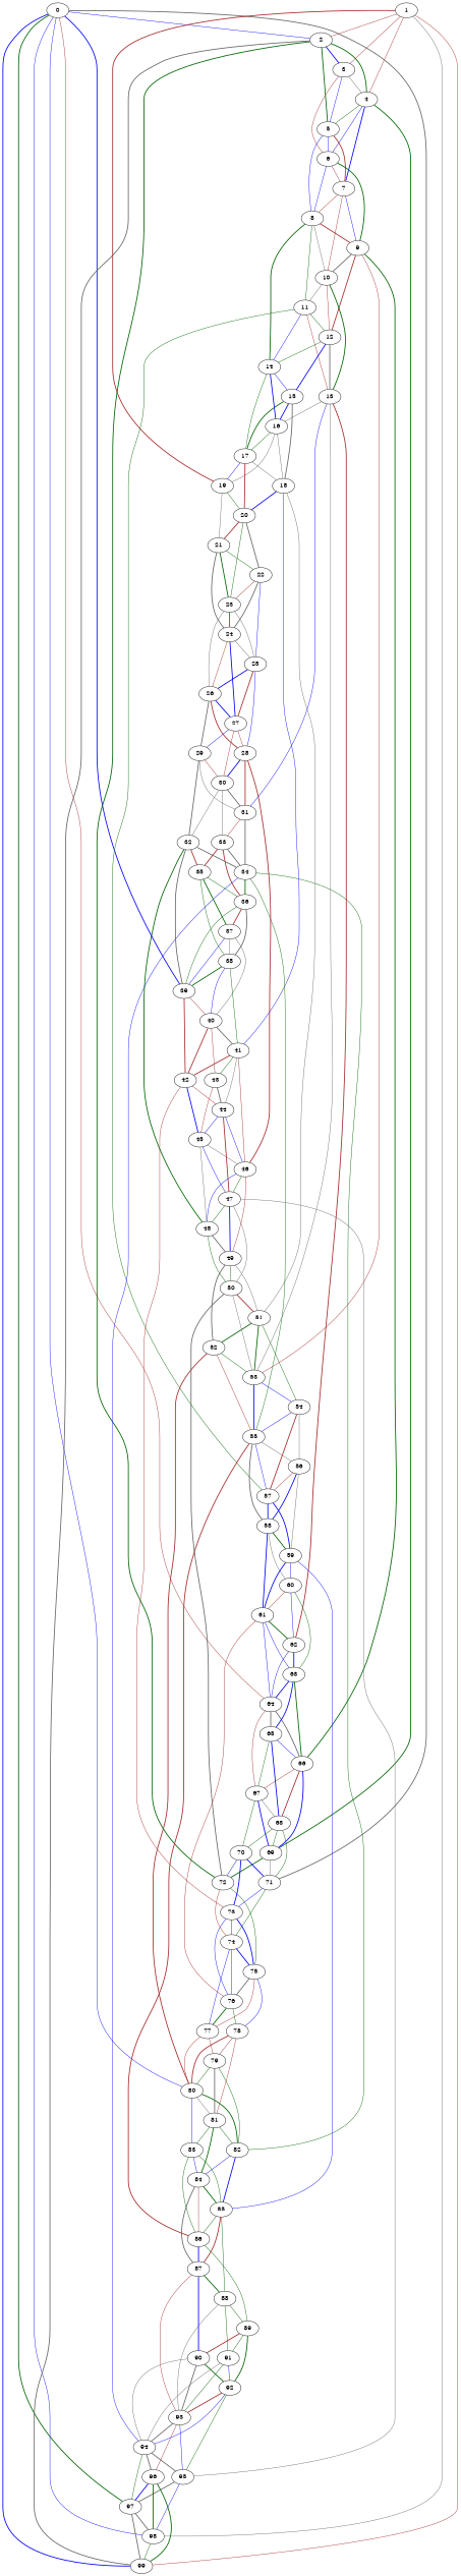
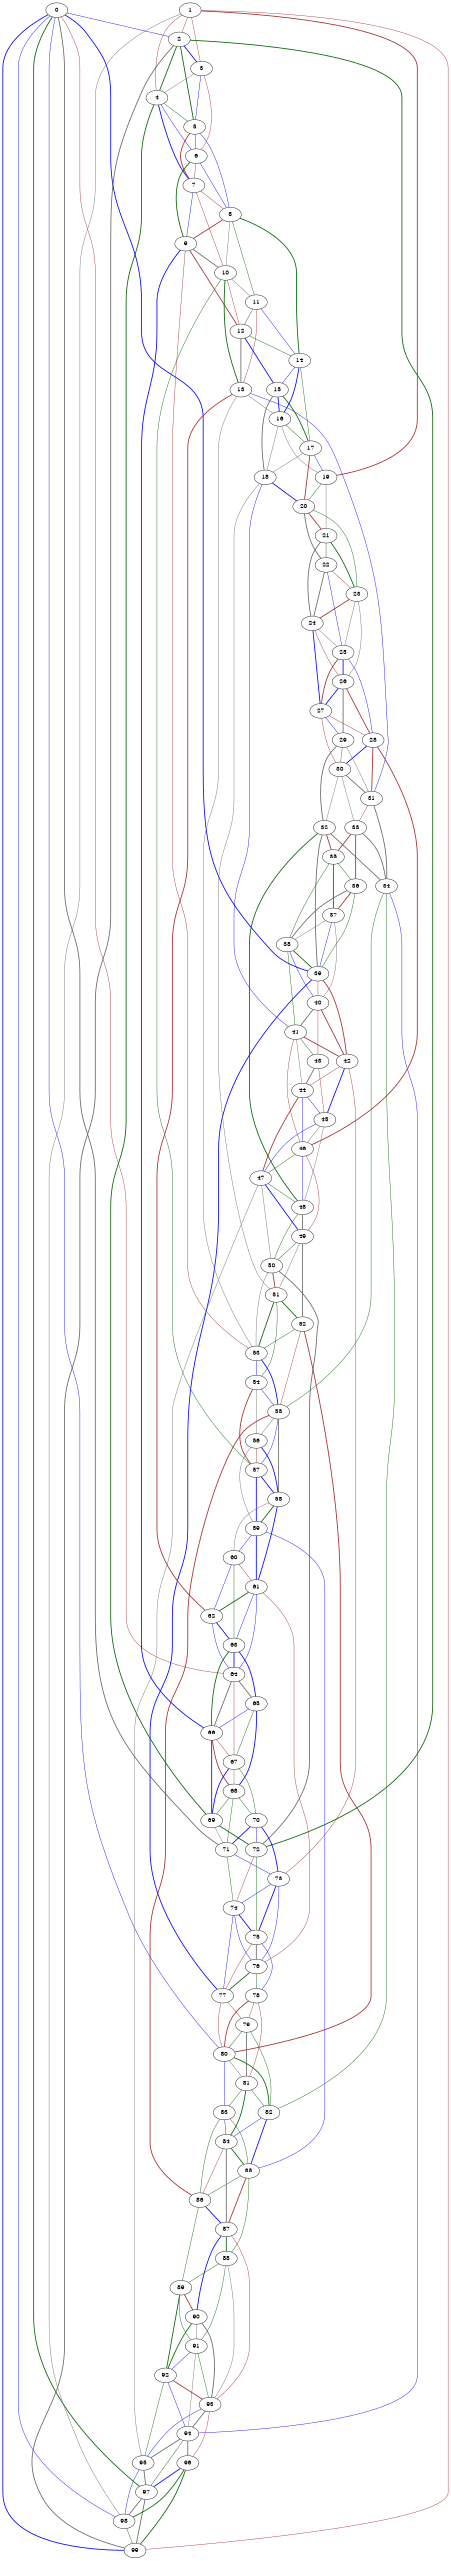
  strict graph {
    edge [color=blue is_available=True prob=1.0 style=solid]
    0
    2
    39
    64
    71
    80
    97
    98
    99
    3
    4
    5
    72
    40
    42
    77
    66
    65
    67
    73
    74
    82
    81
    83
    1
    19
    6
    7
    69
    20
    21
    8
    75
    9
    10
    11
    14
    12
    53
    13
    57
    16
    31
    62
    15
    55
    54
    68
    17
    58
    59
    18
    33
    34
    63
    41
    51
    22
    23
    46
    43
    44
    52
    24
    25
    26
    27
    28
    29
    30
    32
    48
    47
    49
    35
    36
    94
    37
    38
    50
    56
    86
    85
    84
    95
    96
    45
    79
    76
    60
    61
    87
    89
    88
    78
    70
    90
    93
    91
    92
    0 -- 2 [prob=0.783364299183]
    0 -- 39 [prob=0.694626908792 style=bold]
    0 -- 64 [color=brown]
    0 -- 71 [color=gray40 prob=0.712180075366 style=bold]
    0 -- 80 [prob=0.958632233409]
    0 -- 97 [color=darkgreen prob=0.0822527523669 style=bold]
    0 -- 98 [prob=0.370019408294]
    0 -- 99 [prob=0.631259254514 style=bold]
    2 -- 99 [color=gray40 prob=0.0248061840864 style=bold]
    2 -- 3 [prob=0.815543764604 style=bold]
    2 -- 4 [color=darkgreen prob=0.353336851688 style=bold]
    2 -- 5 [color=darkgreen prob=0.408065891173 style=bold]
    2 -- 72 [color=darkgreen prob=0.826213350876 style=bold]
    39 -- 40 [color=brown]
    39 -- 42 [color=brown prob=0.934000840669 style=bold]
+   39 -- 77 [prob=0.210650643364 style=bold]
    64 -- 66 [color=gray40 prob=0.974307704985 style=bold]
    64 -- 65 [color=gray40 prob=0.639023979196 style=bold]
    64 -- 67 [color=brown prob=0.565466811737]
    71 -- 73 [prob=0.489432916523]
    71 -- 74 [color=darkgreen prob=0.30116880265]
    80 -- 82 [color=darkgreen prob=0.253675145572 style=bold]
    80 -- 81 [color=gray40]
    80 -- 83 [prob=0.987205435083]
    97 -- 98 [color=gray40 prob=0.528539941657 style=bold]
    97 -- 99 [color=gray40 prob=0.308868964194 style=bold]
    98 -- 99 [color=darkgreen]
    3 -- 4 [color=gray40 prob=0.471221450093]
    3 -- 5 [prob=0.521341222206]
    3 -- 6 [color=brown]
    4 -- 5 [color=darkgreen prob=0.809378406847]
    4 -- 6 [prob=0.529883363829]
    4 -- 7 [prob=0.740784168103 style=bold]
    4 -- 69 [color=darkgreen prob=0.697617433952 style=bold]
    5 -- 6
    5 -- 7 [color=brown style=bold]
    5 -- 8
    72 -- 74 [color=brown prob=0.150624190614]
    72 -- 75 [color=darkgreen]
    40 -- 42 [color=brown prob=0.761641450485 style=bold]
    40 -- 41 [color=gray40 prob=0.222570024445 style=bold]
    40 -- 43 [color=brown prob=0.768788350475]
    42 -- 73 [color=brown prob=0.373993863785]
    42 -- 44 [color=brown prob=0.278458542305]
    42 -- 45 [prob=0.904286938529 style=bold]
    77 -- 80 [color=brown prob=0.192537386986]
    77 -- 79 [color=brown]
    66 -- 67 [color=brown]
    66 -- 69 [prob=0.665026702459 style=bold]
    66 -- 68 [color=brown prob=0.245180575172 style=bold]
    65 -- 66 [prob=0.774826693996]
    65 -- 67 [color=darkgreen prob=0.323604612785]
    65 -- 68 [prob=0.549891388251 style=bold]
    67 -- 69 [prob=0.892224939057 style=bold]
    67 -- 68 [color=gray40 prob=0.67079969325]
    67 -- 70 [color=darkgreen]
    73 -- 74 [prob=0.781567186881]
    73 -- 75 [style=bold]
    73 -- 76
    74 -- 77 [prob=0.810660309124]
    74 -- 75 [prob=0.715420495805 style=bold]
    74 -- 76 [prob=0.92316970381]
    82 -- 85 [prob=0.312847192591 style=bold]
    82 -- 84 [prob=0.982336118783]
    81 -- 82 [color=darkgreen prob=0.67465481661]
    81 -- 83 [color=darkgreen prob=0.197991961977]
    81 -- 84 [color=darkgreen prob=0.173473374246 style=bold]
    83 -- 86 [color=darkgreen]
    83 -- 85 [color=darkgreen]
    83 -- 84 [prob=0.460318687408]
    1 -- 2 [color=brown prob=0.853267999782]
    1 -- 98 [color=gray40 prob=0.330229207409]
    1 -- 99 [color=brown]
    1 -- 3 [color=brown prob=0.78683274021]
    1 -- 4 [color=brown]
    1 -- 19 [color=brown prob=0.487226017133 style=bold]
    19 -- 20 [color=darkgreen prob=0.996505689234]
    19 -- 21 [color=gray40 prob=0.833141725955]
    6 -- 7 [color=brown]
    6 -- 8
    6 -- 9 [color=darkgreen prob=0.468474817064 style=bold]
    7 -- 8 [color=brown prob=0.488605460897]
    7 -- 9 [prob=0.100499149131]
    7 -- 10 [color=brown prob=0.761197300274]
    69 -- 71 [color=gray40 prob=0.0769393746217]
    69 -- 72 [color=darkgreen prob=0.809724466672 style=bold]
    20 -- 21 [color=brown prob=0.796339325183 style=bold]
    20 -- 22 [color=gray40 prob=0.522238659031 style=bold]
    20 -- 23 [color=darkgreen]
    21 -- 22 [color=darkgreen prob=0.944998269136]
    21 -- 23 [color=darkgreen style=bold]
    21 -- 24 [color=gray40 prob=0.970102225302 style=bold]
    8 -- 9 [color=brown prob=0.402531016066 style=bold]
    8 -- 10 [color=gray40 prob=0.592146556222]
    8 -- 11 [color=darkgreen]
    8 -- 14 [color=darkgreen prob=0.223325607996 style=bold]
    75 -- 77 [color=brown prob=0.620655309201]
    75 -- 76 [color=gray40 prob=0.272440877177 style=bold]
    75 -- 78 [prob=0.15939901797]
-   9 -- 66 [color=darkgreen style=bold]
+   9 -- 66 [style=bold]
    9 -- 10 [color=gray40 style=bold]
    9 -- 12 [color=brown prob=0.940503189071 style=bold]
    9 -- 53 [color=brown prob=0.805454086928]
    10 -- 11 [color=gray40 prob=0.356668651663]
    10 -- 12 [color=brown prob=0.563871319247]
    10 -- 13 [color=darkgreen style=bold]
    11 -- 14 [prob=0.350125511641]
    11 -- 12 [color=darkgreen]
    11 -- 13 [color=brown prob=0.222356691071]
-   11 -- 57 [color=darkgreen]
+   10 -- 57 [color=darkgreen]
    14 -- 16 [prob=0.79551685827 style=bold]
    14 -- 15 [prob=0.682335435582]
    14 -- 17 [color=darkgreen prob=0.637702780041]
    12 -- 14 [color=darkgreen prob=0.535769592634]
    12 -- 13 [color=gray40 prob=0.635436577767 style=bold]
    12 -- 15 [prob=0.163033040352 style=bold]
    53 -- 55 [prob=0.610261319479 style=bold]
    53 -- 54 [prob=0.631129475012]
    13 -- 53 [color=gray40 prob=0.582398661139]
    13 -- 16 [color=gray40 prob=0.747505320926]
    13 -- 31 [prob=0.414727699701]
    13 -- 62 [color=brown style=bold]
    57 -- 58 [prob=0.302171289877 style=bold]
    57 -- 59 [prob=0.36186767407 style=bold]
    16 -- 19 [color=gray40 prob=0.150830820686]
    16 -- 17 [color=darkgreen prob=0.29830290702]
    16 -- 18 [color=gray40 prob=0.752537216906]
    31 -- 33 [color=brown prob=0.447086904965]
    31 -- 34 [color=gray40 prob=0.824037834076 style=bold]
    62 -- 64 [prob=0.320701957071]
    62 -- 63 [style=bold]
    15 -- 16 [style=bold]
    15 -- 17 [color=darkgreen prob=0.841081145471 style=bold]
    15 -- 18 [color=gray40 prob=0.602937187372 style=bold]
    55 -- 57
    55 -- 58 [color=gray40 prob=0.654867347642 style=bold]
    55 -- 56 [color=gray40 prob=0.123263008228]
    55 -- 86 [color=brown prob=0.353178003363 style=bold]
    54 -- 57 [color=brown style=bold]
    54 -- 55 [prob=0.551234128388]
    54 -- 56 [color=gray40 prob=0.606235330229]
    68 -- 71 [color=darkgreen prob=0.801001549022]
    68 -- 69 [color=darkgreen prob=0.30334848849]
    68 -- 70 [color=darkgreen prob=0.220642838873]
    17 -- 19 [prob=0.322365694241]
    17 -- 20 [color=brown prob=0.640466836424 style=bold]
    17 -- 18 [color=gray40 prob=0.132549700959]
    58 -- 59 [color=darkgreen prob=0.662141964569 style=bold]
    58 -- 60 [color=gray40 prob=0.541927099565]
    58 -- 61 [style=bold]
    59 -- 85
    59 -- 60 [prob=0.418158050988]
    59 -- 61 [style=bold]
    18 -- 20 [style=bold]
    18 -- 41 [prob=0.00620697049491]
    18 -- 51 [color=gray40 prob=0.146066733322]
    33 -- 34 [color=gray40 prob=0.156718877732 style=bold]
    33 -- 35 [color=brown prob=0.543635983807 style=bold]
    33 -- 36 [color=brown prob=0.727231382137 style=bold]
    34 -- 82 [color=darkgreen prob=0.116618568855]
    34 -- 55 [color=darkgreen]
-   34 -- 36 [color=darkgreen prob=0.115590564314 style=bold]
    34 -- 94 [prob=0.905349265125]
    63 -- 64 [prob=0.140339883318 style=bold]
    63 -- 66 [color=darkgreen prob=0.829667430232 style=bold]
    63 -- 65 [prob=0.917158019441 style=bold]
    41 -- 42 [color=brown style=bold]
    41 -- 46 [color=brown]
    41 -- 43 [color=darkgreen prob=0.64523092938]
    41 -- 44 [color=gray40]
    51 -- 53 [color=darkgreen prob=0.378840702508 style=bold]
    51 -- 54 [color=darkgreen prob=0.541577836748]
    51 -- 52 [color=darkgreen prob=0.917430386547 style=bold]
    22 -- 23 [color=brown prob=0.551689451462]
    22 -- 24 [color=gray40 prob=0.0312994001924 style=bold]
    22 -- 25 [prob=0.189315579779]
    23 -- 24 [color=brown prob=0.23260710577 style=bold]
    23 -- 25 [color=gray40]
    23 -- 26 [color=gray40 prob=0.480762956959]
    46 -- 48 [prob=0.675047622108]
    46 -- 47 [color=darkgreen]
    46 -- 49 [color=brown prob=0.669638342828]
    43 -- 44 [color=gray40 prob=0.188444689841 style=bold]
    43 -- 45 [color=brown prob=0.24386637306]
    44 -- 46 [prob=0.88248903229]
    44 -- 47 [color=brown prob=0.105180161942 style=bold]
    44 -- 45
    52 -- 80 [color=brown prob=0.551600922469 style=bold]
    52 -- 53 [color=darkgreen prob=0.356812271078]
    52 -- 55 [color=brown]
    24 -- 25 [color=gray40]
    24 -- 26 [color=brown prob=0.32139891851]
    24 -- 27 [style=bold]
    25 -- 26 [prob=0.861086446087 style=bold]
    25 -- 27 [color=brown prob=0.394219124129 style=bold]
    25 -- 28 [prob=0.993438301013]
    26 -- 27 [prob=0.527907199221 style=bold]
    26 -- 28 [color=brown prob=0.00449894715977 style=bold]
    26 -- 29 [color=gray40 prob=0.460186489408 style=bold]
    27 -- 28 [color=brown prob=0.952728191388]
    27 -- 29
    27 -- 30 [color=brown]
    28 -- 31 [color=brown style=bold]
    28 -- 46 [color=brown prob=0.06973778371 style=bold]
    28 -- 30 [prob=0.964149428334 style=bold]
    29 -- 31 [color=gray40 prob=0.0892852812171]
    29 -- 30 [color=brown]
    29 -- 32 [color=gray40 prob=0.52700357915 style=bold]
    30 -- 31 [color=gray40 prob=0.665921520588 style=bold]
    30 -- 33 [color=gray40 prob=0.763630038611]
    30 -- 32 [color=gray40 prob=0.252208456064]
    32 -- 39 [color=gray40 prob=0.655318868625 style=bold]
    32 -- 34 [color=gray40 prob=0.225085038862 style=bold]
    32 -- 48 [color=darkgreen prob=0.905345566329 style=bold]
    32 -- 35 [color=brown prob=0.485824005432 style=bold]
    48 -- 49 [color=gray40 prob=0.56622519164 style=bold]
    48 -- 50 [color=darkgreen prob=0.932066187793]
    47 -- 48 [color=darkgreen prob=0.753203294115]
    47 -- 49 [prob=0.479530554817 style=bold]
    47 -- 50 [color=gray40 prob=0.0323344996422]
    47 -- 95 [color=gray40 prob=0.410006713363]
    49 -- 51 [color=gray40]
    49 -- 52 [color=gray40 prob=0.510136025333 style=bold]
    49 -- 50 [color=darkgreen prob=0.0780928595655]
    35 -- 36 [color=darkgreen]
    35 -- 37 [color=darkgreen style=bold]
    35 -- 38 [color=darkgreen prob=0.846196215944]
    36 -- 39 [color=darkgreen prob=0.424325709224]
    36 -- 37 [color=brown prob=0.057123338541 style=bold]
    36 -- 38 [color=gray40 prob=0.681456465321 style=bold]
    94 -- 97 [color=darkgreen prob=0.108417602932]
    94 -- 95 [color=gray40 prob=0.490684087928 style=bold]
    94 -- 96 [color=gray40 prob=0.121243061941 style=bold]
    37 -- 39 [prob=0.542318040564]
    37 -- 40 [color=gray40]
    37 -- 38 [color=gray40]
    38 -- 39 [color=darkgreen prob=0.168493918218 style=bold]
    38 -- 40 [prob=0.983405476053]
    38 -- 41 [color=darkgreen prob=0.571378943413]
    50 -- 72 [color=gray40 prob=0.706891067185 style=bold]
    50 -- 53 [color=gray40 prob=0.301567482348]
    50 -- 51 [color=brown prob=0.380589414323 style=bold]
    56 -- 57 [color=brown prob=0.0403705307315]
    56 -- 58 [prob=0.0650809195237 style=bold]
    56 -- 59 [color=gray40 prob=0.940330626803]
    86 -- 87 [prob=0.649818383408 style=bold]
    86 -- 89 [color=darkgreen prob=0.826043348519]
    85 -- 86 [color=darkgreen prob=0.323817267388]
    85 -- 87 [color=brown prob=0.253976978986 style=bold]
    85 -- 88 [color=darkgreen prob=0.686202726047]
    84 -- 86 [color=brown prob=0.594404741843]
    84 -- 85 [color=darkgreen prob=0.486445852465 style=bold]
    84 -- 87 [color=gray40 prob=0.70806128217 style=bold]
    95 -- 97 [color=gray40 prob=0.848688109931 style=bold]
    95 -- 98 [prob=0.353461210946]
    96 -- 97 [prob=0.364484966842 style=bold]
    96 -- 98 [color=darkgreen prob=0.731564958727 style=bold]
    96 -- 99 [color=darkgreen prob=0.428334716036 style=bold]
    45 -- 46 [color=gray40]
    45 -- 48 [color=gray40 prob=0.988507296777]
    45 -- 47 [prob=0.375468261848]
    79 -- 80 [color=darkgreen prob=0.12778035002]
    79 -- 82 [color=darkgreen]
    79 -- 81 [color=gray40 prob=0.984851539148 style=bold]
    76 -- 77 [color=darkgreen prob=0.49081393852 style=bold]
    76 -- 78 [color=darkgreen prob=0.529223751124]
    60 -- 62 [prob=0.194607047852]
    60 -- 63 [color=darkgreen prob=0.212329621216]
    60 -- 61 [color=brown prob=0.819266933376]
    61 -- 64
    61 -- 62 [color=darkgreen prob=0.316359729194 style=bold]
    61 -- 63 [prob=0.959638495129]
    61 -- 76 [color=brown prob=0.136482624865]
    87 -- 88 [color=darkgreen style=bold]
    87 -- 90 [prob=0.737018590918 style=bold]
    87 -- 93 [color=brown]
    89 -- 90 [color=brown style=bold]
    89 -- 91 [color=darkgreen prob=0.83540368849]
    89 -- 92 [color=darkgreen prob=0.849527839382 style=bold]
    88 -- 89 [color=darkgreen]
    88 -- 93 [color=gray40 prob=0.204902015425]
    88 -- 91 [color=darkgreen]
    78 -- 80 [color=brown style=bold]
    78 -- 81 [color=brown prob=0.626321466762]
    78 -- 79 [color=brown prob=0.980860268856]
    70 -- 71 [prob=0.771225753639 style=bold]
    70 -- 72 [prob=0.32660962209]
    70 -- 73 [prob=0.524560478477 style=bold]
    90 -- 93 [color=gray40 prob=0.195749792702 style=bold]
-   90 -- 94 [color=gray40 prob=0.10290558423]
+   90 -- 91 [color=gray40 prob=0.10290558423]
    90 -- 92 [color=darkgreen style=bold]
    93 -- 94 [color=gray40 prob=0.88359492183 style=bold]
    93 -- 95 [prob=0.0038798361336]
    93 -- 96 [color=brown prob=0.766365561924]
    91 -- 94 [color=gray40 prob=0.357585601822]
    91 -- 93 [color=darkgreen prob=0.127583288447]
    91 -- 92 [prob=0.307866353179]
    92 -- 94 [prob=0.000769887003486]
    92 -- 95 [color=darkgreen prob=0.667068033974]
    92 -- 93 [color=brown prob=0.0236363057128 style=bold]
  }
